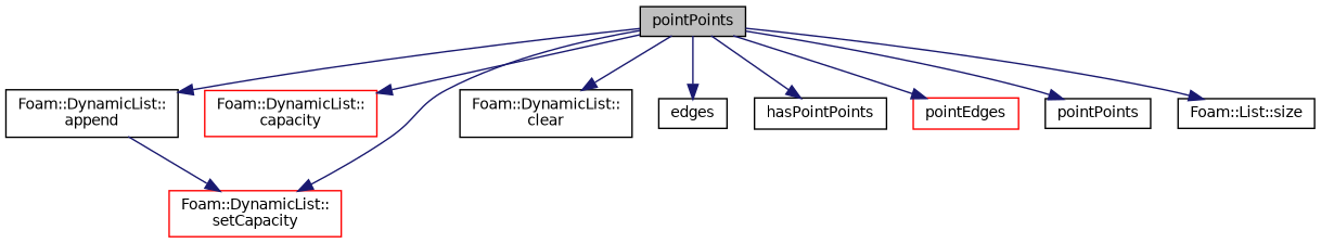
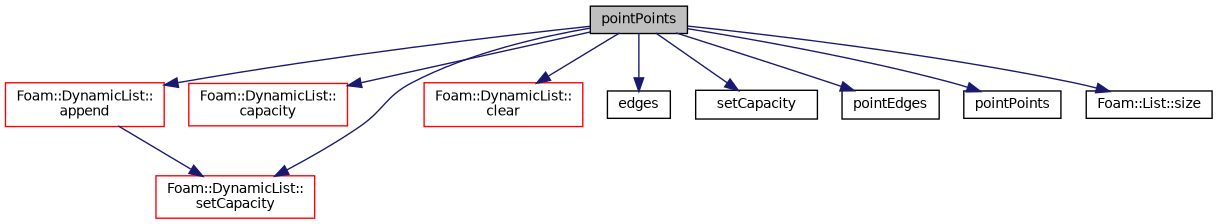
  digraph {
    rankdir=TB
    node [color=black fontname=Helvetica fontsize=10 shape=record]
    edge [color=midnightblue fontname=Helvetica fontsize=10 labelfontname=Helvetica labelfontsize=10 style=solid]
    n1 [fillcolor=grey75 fontcolor=black height=0.2 label=pointPoints style=filled width=0.4]
-   n2 [height=0.2 label="Foam::DynamicList::\lappend" width=0.4]
+   n2 [color=red height=0.2 label="Foam::DynamicList::\lappend" width=0.4]
    n3 [color=red height=0.2 label="Foam::DynamicList::\lcapacity" width=0.4]
    n4 [color=red height=0.2 label="Foam::DynamicList::\lsetCapacity" width=0.4]
-   n5 [height=0.2 label="Foam::DynamicList::\lclear" width=0.4]
+   n5 [color=red height=0.2 label="Foam::DynamicList::\lclear" width=0.4]
    n6 [height=0.2 label=edges width=0.4]
-   n7 [height=0.2 label=hasPointPoints width=0.4]
-   n8 [color=red height=0.2 label=pointEdges width=0.4]
+   n7 [height=0.2 label=setCapacity width=0.4]
+   n8 [height=0.2 label=pointEdges width=0.4]
    n9 [height=0.2 label=pointPoints width=0.4]
    n10 [height=0.2 label="Foam::List::size" width=0.4]
    n1 -> n2
    n1 -> n3
    n1 -> n4
    n1 -> n5
    n1 -> n6
    n1 -> n7
    n1 -> n8
    n1 -> n9
    n1 -> n10
    n2 -> n4
  }
